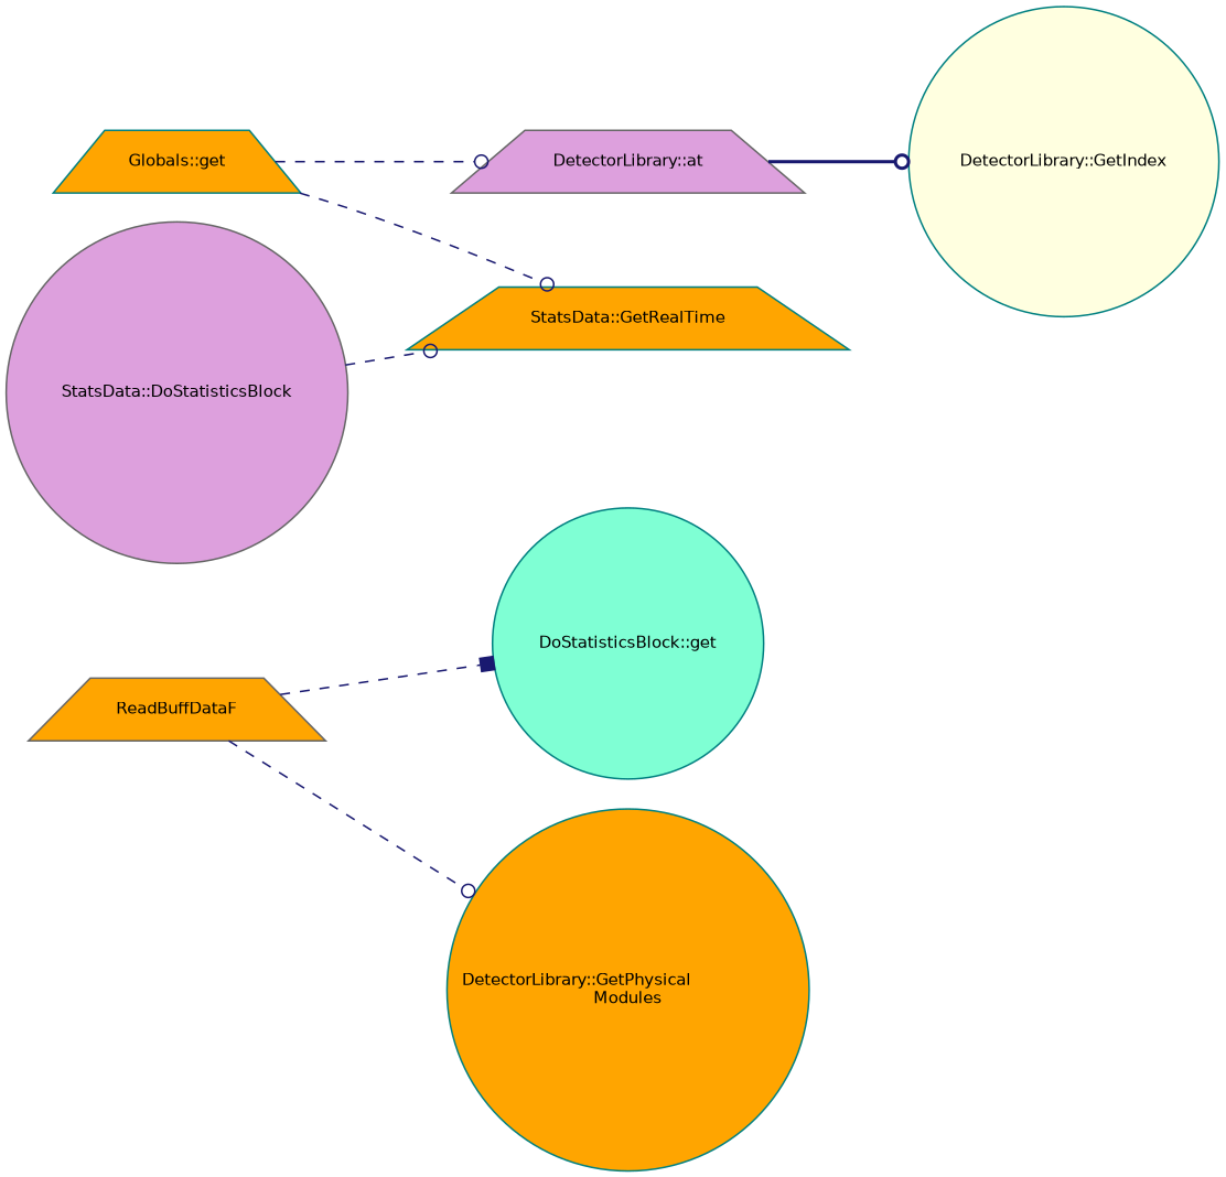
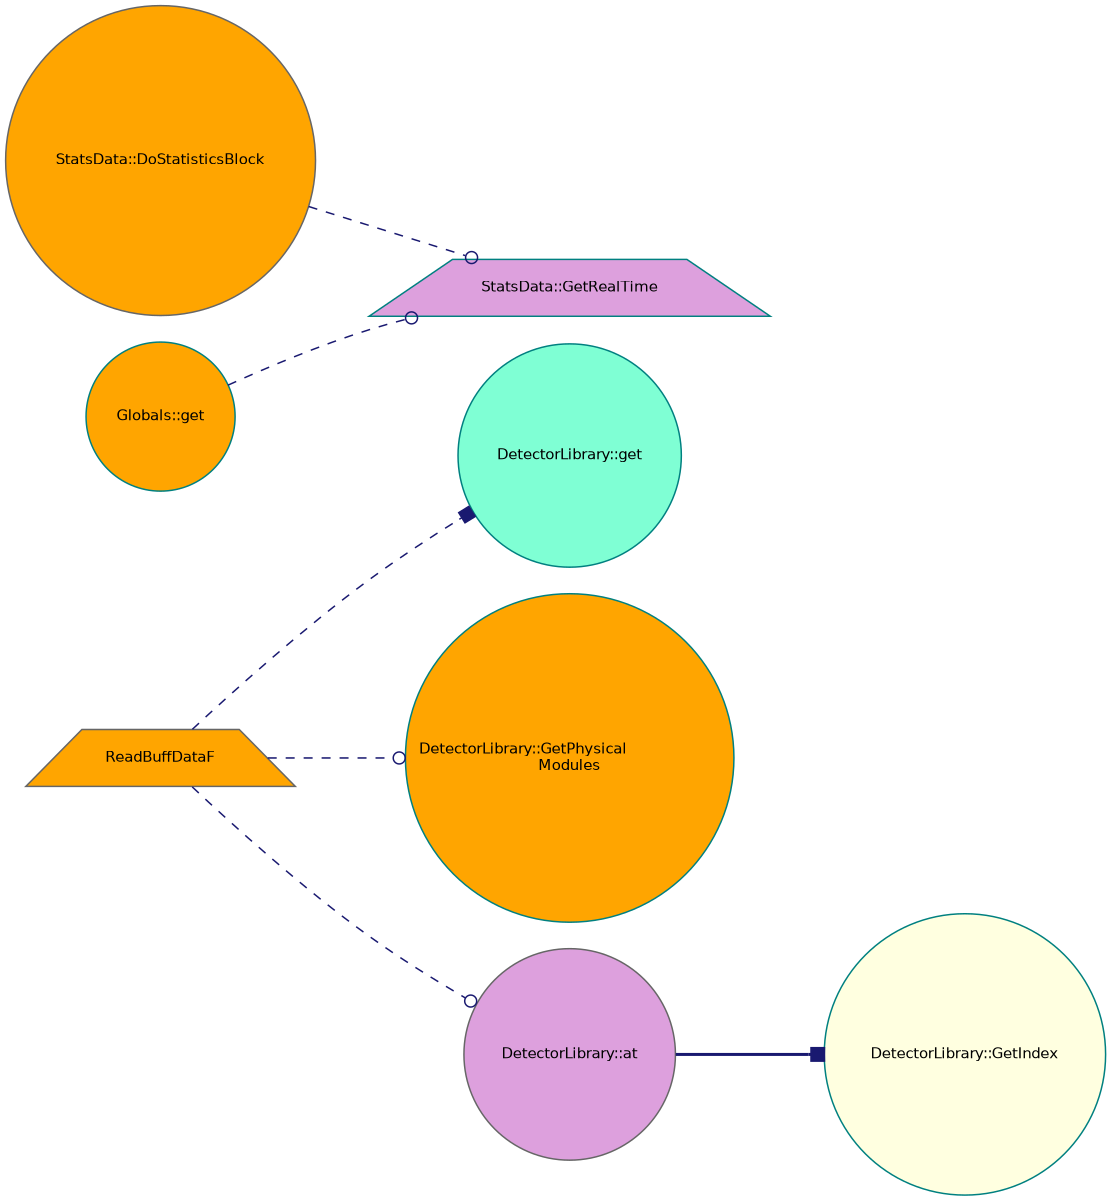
  digraph {
    rankdir=LR
    node [color=teal fillcolor=orange fontname=Helvetica fontsize=10 shape=trapezium style=filled]
    edge [arrowhead=odot color=midnightblue fontname=Helvetica fontsize=10 labelfontname=Helvetica labelfontsize=10 style=dashed]
    n1 [color=gray40 fontcolor=black height=0.2 label=ReadBuffDataF width=0.4]
-   n2 [fillcolor=aquamarine height=0.2 label="DoStatisticsBlock::get" shape=circle width=0.4]
+   n2 [fillcolor=aquamarine height=0.2 label="DetectorLibrary::get" shape=circle width=0.4]
    n3 [height=0.2 label="DetectorLibrary::GetPhysical\lModules" shape=circle width=0.4]
-   n4 [color=gray40 fillcolor=plum height=0.2 label="DetectorLibrary::at" width=0.4]
-   n5 [color=gray40 fillcolor=plum height=0.2 label="StatsData::DoStatisticsBlock" shape=circle width=0.4]
-   n6 [height=0.2 label="StatsData::GetRealTime" width=0.4]
+   n4 [color=gray40 fillcolor=plum height=0.2 label="DetectorLibrary::at" shape=circle width=0.4]
+   n5 [color=gray40 height=0.2 label="StatsData::DoStatisticsBlock" shape=circle width=0.4]
+   n6 [fillcolor=plum height=0.2 label="StatsData::GetRealTime" width=0.4]
    n7 [fillcolor=lightyellow height=0.2 label="DetectorLibrary::GetIndex" shape=circle width=0.4]
-   n8 [height=0.2 label="Globals::get" width=0.4]
+   n8 [height=0.2 label="Globals::get" shape=circle width=0.4]
    n1 -> n2 [arrowhead=box]
    n1 -> n3
-   n8 -> n4
-   n4 -> n7 [style=bold]
+   n1 -> n4
+   n4 -> n7 [arrowhead=box style=bold]
    n5 -> n6
    n8 -> n6
  }
